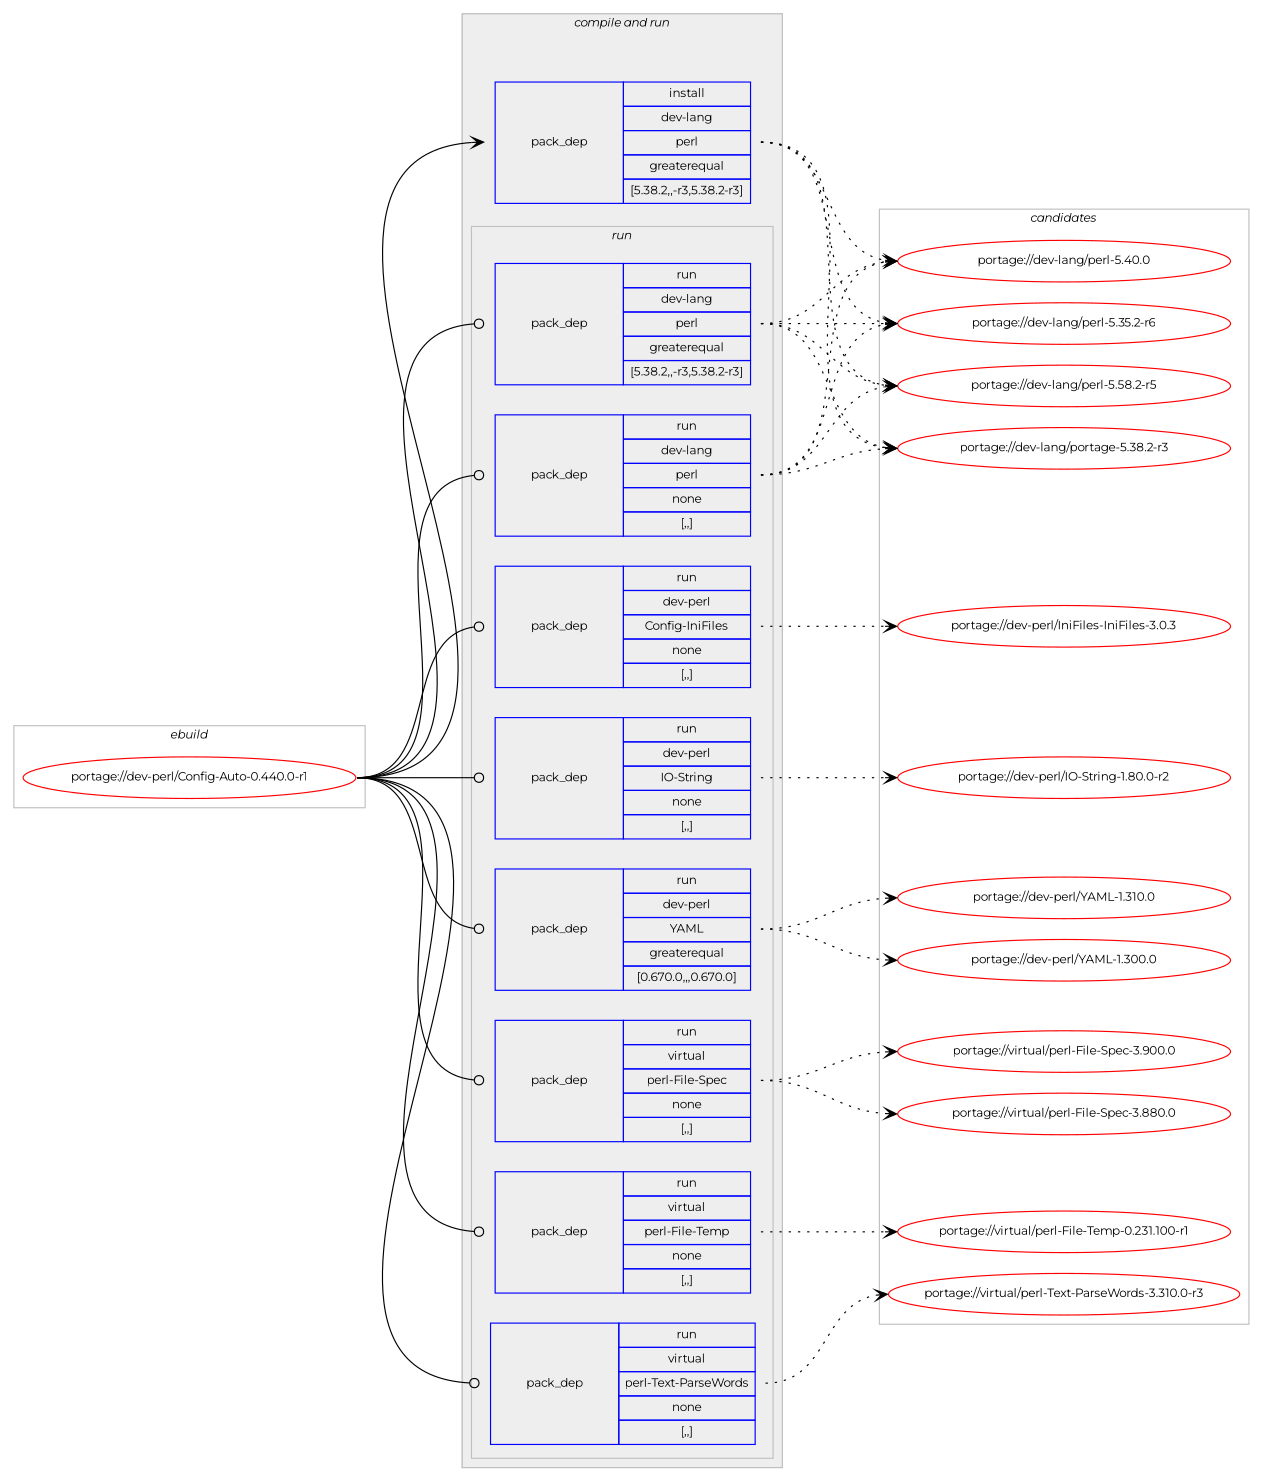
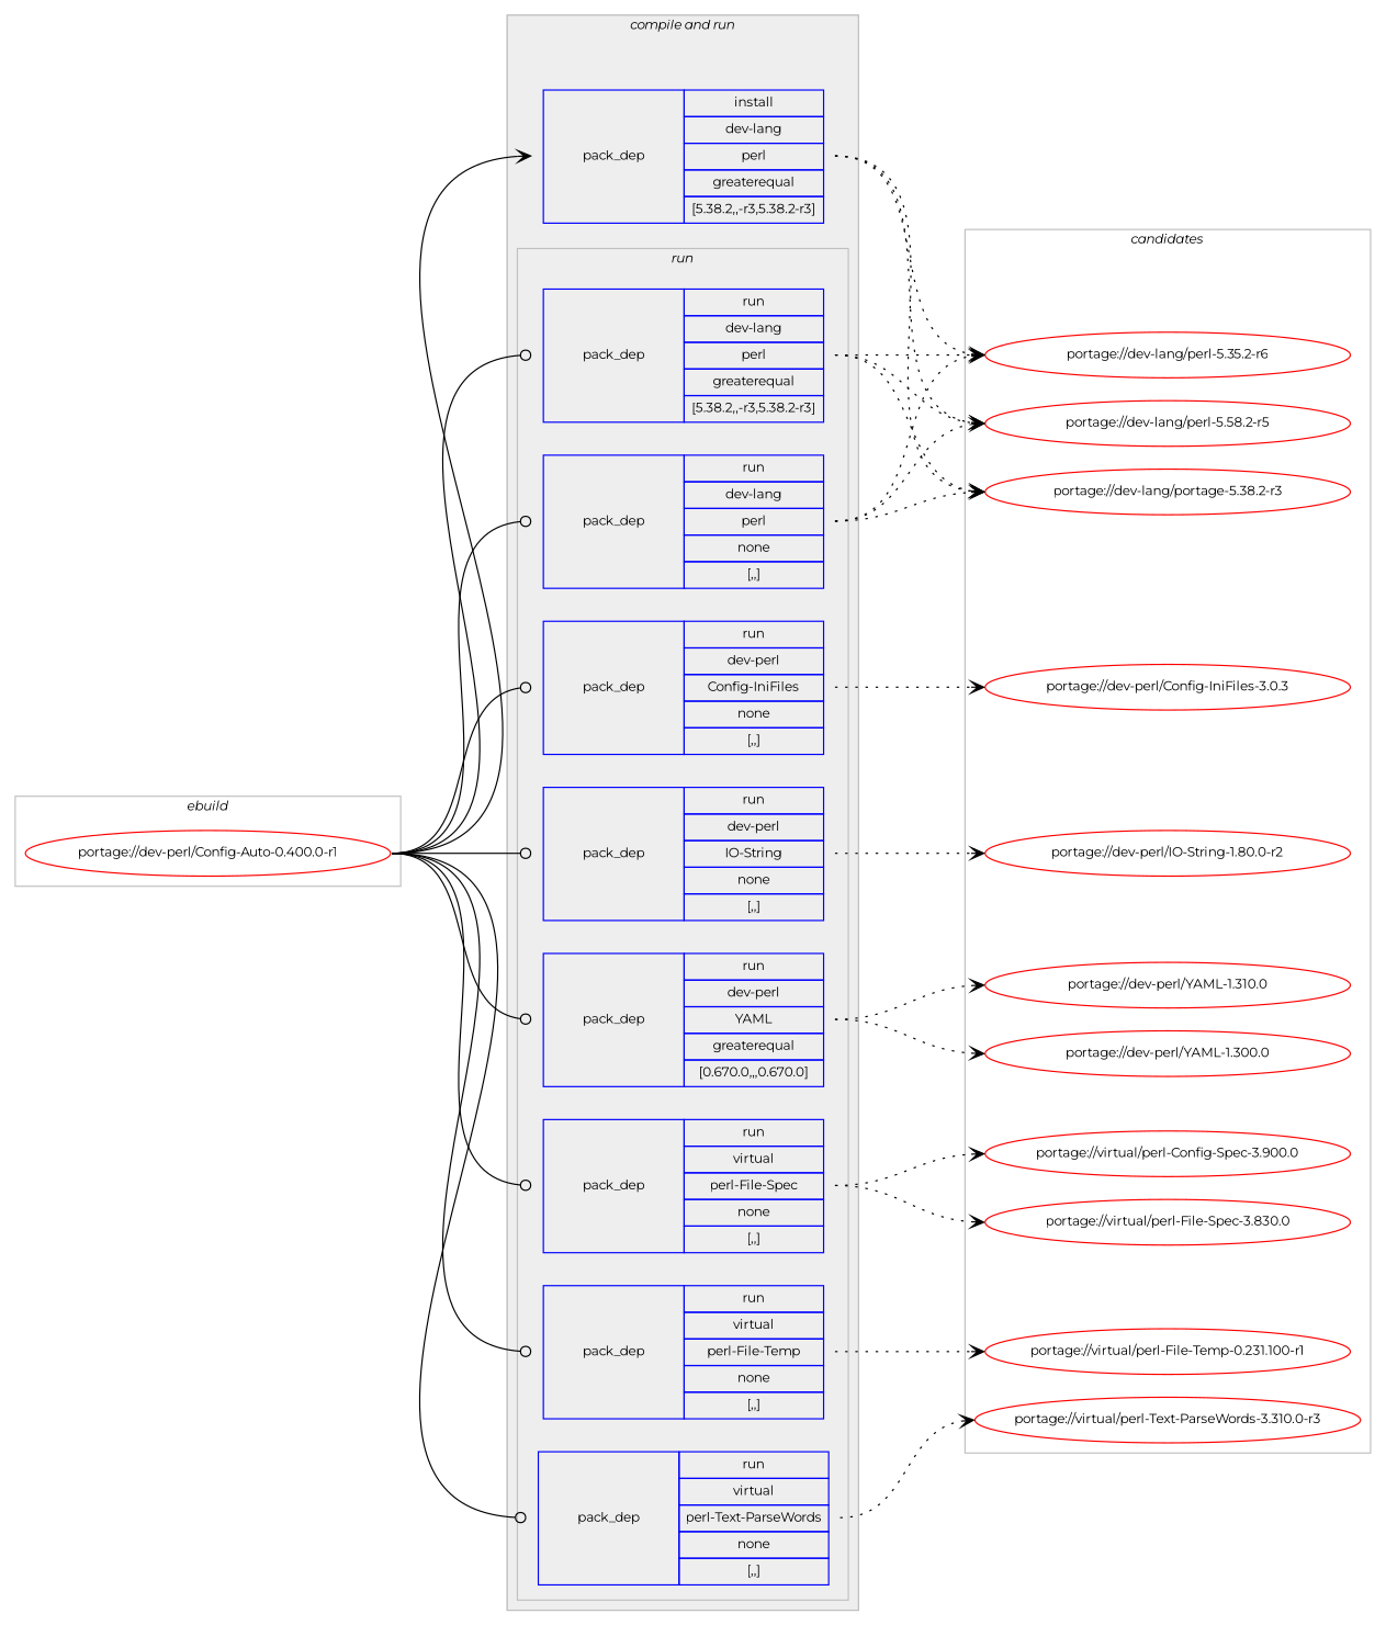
  digraph {
    compound=true
    concentrate=true
    fontname=Montserrat
    fontsize=10
    newrank=true
    rankdir=LR
    ranksep=1.5
    node [color=red fontname=Montserrat fontsize=10]
    edge [arrowhead=vee fontname=Montserrat headport=w style=dotted tailport=e weight=100]
-   n1 [label="portage://dev-perl/Config-Auto-0.440.0-r1" width=4]
+   n1 [label="portage://dev-perl/Config-Auto-0.400.0-r1" width=4]
    n2 [color=blue label=<<TABLE BORDER="0" CELLBORDER="1" CELLSPACING="0" CELLPADDING="4" WIDTH="220"><TR><TD ROWSPAN="6" CELLPADDING="30">pack_dep</TD></TR><TR><TD WIDTH="110">install</TD></TR><TR><TD>dev-lang</TD></TR><TR><TD>perl</TD></TR><TR><TD>greaterequal</TD></TR><TR><TD>[5.38.2,,-r3,5.38.2-r3]</TD></TR></TABLE>> shape=none]
    n3 [color=blue label=<<TABLE BORDER="0" CELLBORDER="1" CELLSPACING="0" CELLPADDING="4" WIDTH="220"><TR><TD ROWSPAN="6" CELLPADDING="30">pack_dep</TD></TR><TR><TD WIDTH="110">run</TD></TR><TR><TD>dev-lang</TD></TR><TR><TD>perl</TD></TR><TR><TD>greaterequal</TD></TR><TR><TD>[5.38.2,,-r3,5.38.2-r3]</TD></TR></TABLE>> shape=none]
    n4 [color=blue label=<<TABLE BORDER="0" CELLBORDER="1" CELLSPACING="0" CELLPADDING="4" WIDTH="220"><TR><TD ROWSPAN="6" CELLPADDING="30">pack_dep</TD></TR><TR><TD WIDTH="110">run</TD></TR><TR><TD>dev-lang</TD></TR><TR><TD>perl</TD></TR><TR><TD>none</TD></TR><TR><TD>[,,]</TD></TR></TABLE>> shape=none]
    n5 [color=blue label=<<TABLE BORDER="0" CELLBORDER="1" CELLSPACING="0" CELLPADDING="4" WIDTH="220"><TR><TD ROWSPAN="6" CELLPADDING="30">pack_dep</TD></TR><TR><TD WIDTH="110">run</TD></TR><TR><TD>dev-perl</TD></TR><TR><TD>Config-IniFiles</TD></TR><TR><TD>none</TD></TR><TR><TD>[,,]</TD></TR></TABLE>> shape=none]
    n6 [color=blue label=<<TABLE BORDER="0" CELLBORDER="1" CELLSPACING="0" CELLPADDING="4" WIDTH="220"><TR><TD ROWSPAN="6" CELLPADDING="30">pack_dep</TD></TR><TR><TD WIDTH="110">run</TD></TR><TR><TD>dev-perl</TD></TR><TR><TD>IO-String</TD></TR><TR><TD>none</TD></TR><TR><TD>[,,]</TD></TR></TABLE>> shape=none]
    n7 [color=blue label=<<TABLE BORDER="0" CELLBORDER="1" CELLSPACING="0" CELLPADDING="4" WIDTH="220"><TR><TD ROWSPAN="6" CELLPADDING="30">pack_dep</TD></TR><TR><TD WIDTH="110">run</TD></TR><TR><TD>dev-perl</TD></TR><TR><TD>YAML</TD></TR><TR><TD>greaterequal</TD></TR><TR><TD>[0.670.0,,,0.670.0]</TD></TR></TABLE>> shape=none]
    n8 [color=blue label=<<TABLE BORDER="0" CELLBORDER="1" CELLSPACING="0" CELLPADDING="4" WIDTH="220"><TR><TD ROWSPAN="6" CELLPADDING="30">pack_dep</TD></TR><TR><TD WIDTH="110">run</TD></TR><TR><TD>virtual</TD></TR><TR><TD>perl-File-Spec</TD></TR><TR><TD>none</TD></TR><TR><TD>[,,]</TD></TR></TABLE>> shape=none]
    n9 [color=blue label=<<TABLE BORDER="0" CELLBORDER="1" CELLSPACING="0" CELLPADDING="4" WIDTH="220"><TR><TD ROWSPAN="6" CELLPADDING="30">pack_dep</TD></TR><TR><TD WIDTH="110">run</TD></TR><TR><TD>virtual</TD></TR><TR><TD>perl-File-Temp</TD></TR><TR><TD>none</TD></TR><TR><TD>[,,]</TD></TR></TABLE>> shape=none]
    n10 [color=blue label=<<TABLE BORDER="0" CELLBORDER="1" CELLSPACING="0" CELLPADDING="4" WIDTH="220"><TR><TD ROWSPAN="6" CELLPADDING="30">pack_dep</TD></TR><TR><TD WIDTH="110">run</TD></TR><TR><TD>virtual</TD></TR><TR><TD>perl-Text-ParseWords</TD></TR><TR><TD>none</TD></TR><TR><TD>[,,]</TD></TR></TABLE>> shape=none]
-   n11 [label="portage://dev-lang/perl-5.40.0" width=4]
    n12 [label="portage://dev-lang/perl-5.35.2-r6" width=4]
    n13 [label="portage://dev-lang/perl-5.58.2-r5" width=4]
    n14 [label="portage://dev-lang/portage-5.38.2-r3" width=4]
-   n15 [label="portage://dev-perl/IniFiles-IniFiles-3.0.3" width=4]
+   n15 [label="portage://dev-perl/Config-IniFiles-3.0.3" width=4]
    n16 [label="portage://dev-perl/IO-String-1.80.0-r2" width=4]
    n17 [label="portage://dev-perl/YAML-1.310.0" width=4]
    n18 [label="portage://dev-perl/YAML-1.300.0" width=4]
-   n19 [label="portage://virtual/perl-File-Spec-3.900.0" width=4]
-   n20 [label="portage://virtual/perl-File-Spec-3.880.0" width=4]
+   n19 [label="portage://virtual/perl-Config-Spec-3.900.0" width=4]
+   n20 [label="portage://virtual/perl-File-Spec-3.830.0" width=4]
    n21 [label="portage://virtual/perl-File-Temp-0.231.100-r1" width=4]
    n22 [label="portage://virtual/perl-Text-ParseWords-3.310.0-r3" width=4]
    subgraph cluster_1 {
      color=gray
      label=<<i>ebuild</i>>
      n1
    }
    subgraph cluster_2 {
      color=gray
      label=<<i>dependencies</i>>
      subgraph cluster_3 {
        color=gray
        fillcolor="#eeeeee"
        label=<<i>compile</i>>
        style=filled
        subgraph sub_4 {
          color=gray
          fillcolor="#eeeeee"
          label=<<i>compile</i>>
          style=filled
          n2
        }
      }
      subgraph cluster_5 {
        color=gray
        fillcolor="#eeeeee"
        label=<<i>compile and run</i>>
        style=filled
      }
      subgraph cluster_6 {
        color=gray
        fillcolor="#eeeeee"
        label=<<i>run</i>>
        style=filled
        subgraph sub_7 {
          color=gray
          fillcolor="#eeeeee"
          label=<<i>run</i>>
          style=filled
          n3
        }
        subgraph sub_8 {
          color=gray
          fillcolor="#eeeeee"
          label=<<i>run</i>>
          style=filled
          n4
        }
        subgraph sub_9 {
          color=gray
          fillcolor="#eeeeee"
          label=<<i>run</i>>
          style=filled
          n5
        }
        subgraph sub_10 {
          color=gray
          fillcolor="#eeeeee"
          label=<<i>run</i>>
          style=filled
          n6
        }
        subgraph sub_11 {
          color=gray
          fillcolor="#eeeeee"
          label=<<i>run</i>>
          style=filled
          n7
        }
        subgraph sub_12 {
          color=gray
          fillcolor="#eeeeee"
          label=<<i>run</i>>
          style=filled
          n8
        }
        subgraph sub_13 {
          color=gray
          fillcolor="#eeeeee"
          label=<<i>run</i>>
          style=filled
          n9
        }
        subgraph sub_14 {
          color=gray
          fillcolor="#eeeeee"
          label=<<i>run</i>>
          style=filled
          n10
        }
      }
    }
    subgraph cluster_15 {
      color=gray
      label=<<i>candidates</i>>
      rank=same
      subgraph sub_16 {
        color=black
        label=<<i>candidates</i>>
        nodesep=1
        rank=same
-       n11
        n12
        n13
        n14
      }
      subgraph sub_17 {
        color=black
        label=<<i>candidates</i>>
        nodesep=1
        rank=same
-       n11
        n12
        n13
        n14
      }
      subgraph sub_18 {
        color=black
        label=<<i>candidates</i>>
        nodesep=1
        rank=same
-       n11
        n12
        n13
        n14
      }
      subgraph sub_19 {
        color=black
        label=<<i>candidates</i>>
        nodesep=1
        rank=same
        n15
      }
      subgraph sub_20 {
        color=black
        label=<<i>candidates</i>>
        nodesep=1
        rank=same
        n16
      }
      subgraph sub_21 {
        color=black
        label=<<i>candidates</i>>
        nodesep=1
        rank=same
        n17
        n18
      }
      subgraph sub_22 {
        color=black
        label=<<i>candidates</i>>
        nodesep=1
        rank=same
        n19
        n20
      }
      subgraph sub_23 {
        color=black
        label=<<i>candidates</i>>
        nodesep=1
        rank=same
        n21
      }
      subgraph sub_24 {
        color=black
        label=<<i>candidates</i>>
        nodesep=1
        rank=same
        n22
      }
    }
    n1 -> n2 [style=solid weight=20]
    n1 -> n3 [arrowhead=odot style=solid weight=20]
    n1 -> n4 [arrowhead=odot style=solid weight=20]
    n1 -> n5 [arrowhead=odot style=solid weight=20]
    n1 -> n6 [arrowhead=odot style=solid weight=20]
    n1 -> n7 [arrowhead=odot style=solid weight=20]
    n1 -> n8 [arrowhead=odot style=solid weight=20]
    n1 -> n9 [arrowhead=odot style=solid weight=20]
    n1 -> n10 [arrowhead=odot style=solid weight=20]
-   n2 -> n11
    n2 -> n12
    n2 -> n13
    n2 -> n14
-   n3 -> n11
    n3 -> n12
    n3 -> n13
    n3 -> n14
-   n4 -> n11
    n4 -> n12
    n4 -> n13
    n4 -> n14
    n5 -> n15
    n6 -> n16
    n7 -> n17
    n7 -> n18
    n8 -> n19
    n8 -> n20
    n9 -> n21
    n10 -> n22
  }
